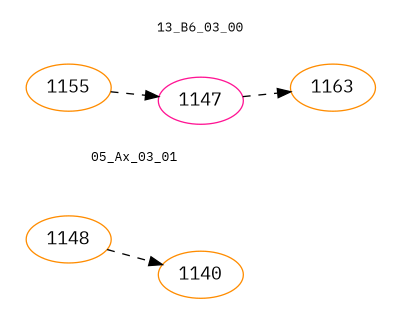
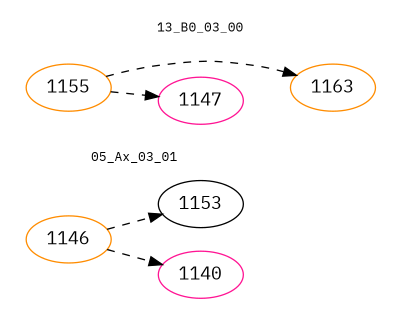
  digraph {
    fontname="IBM Plex Mono"
    rankdir=LR
    node [color=darkorange fontname="IBM Plex Mono"]
    edge [color=black fontname="IBM Plex Mono" style=dashed]
-   n1 [label=1148]
-   n2 [label=1140]
+   n1 [label=1146]
+   n2 [color=deeppink label=1140]
+   n3 [color=black label=1153]
    n4 [label=1155]
    n5 [color=deeppink label=1147]
    n6 [label=1163]
    subgraph cluster_1 {
      color=white
      fontsize=10
      label="05_Ax_03_01"
      n1
      n2
+     n3
    }
    subgraph cluster_2 {
      color=white
      fontsize=10
-     label="13_B6_03_00"
+     label="13_B0_03_00"
      n4
      n5
      n6
    }
    n1 -> n2
+   n1 -> n3
    n4 -> n5
-   n5 -> n6
+   n4 -> n6
  }
